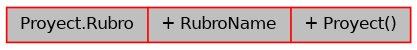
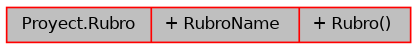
  digraph {
    rankdir=LR
-   n1 [color=red fillcolor=grey75 fontcolor=black fontname=Helvetica fontsize=10 height=0.2 label="{Proyect.Rubro\n|+ RubroName\l|+ Proyect()\l}" shape=record style=filled width=0.4]
+   n1 [color=red fillcolor=grey75 fontcolor=black fontname=Helvetica fontsize=10 height=0.2 label="{Proyect.Rubro\n|+ RubroName\l|+ Rubro()\l}" shape=record style=filled width=0.4]
  }
